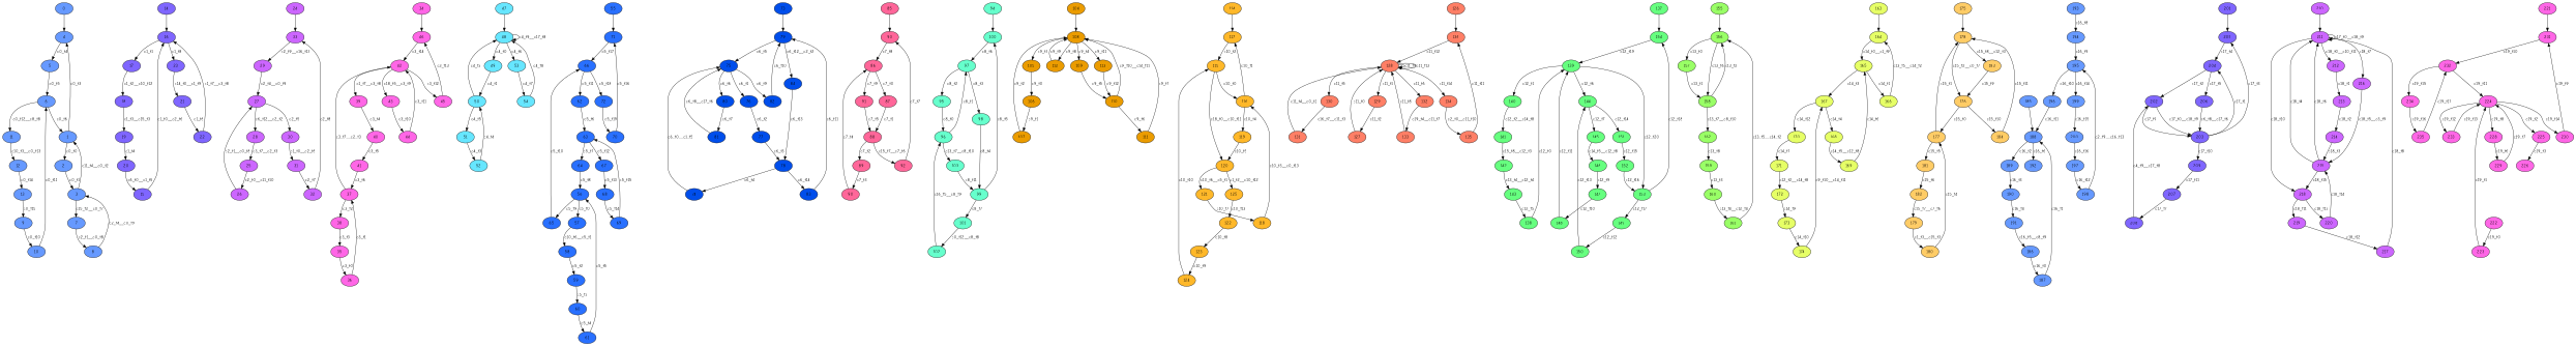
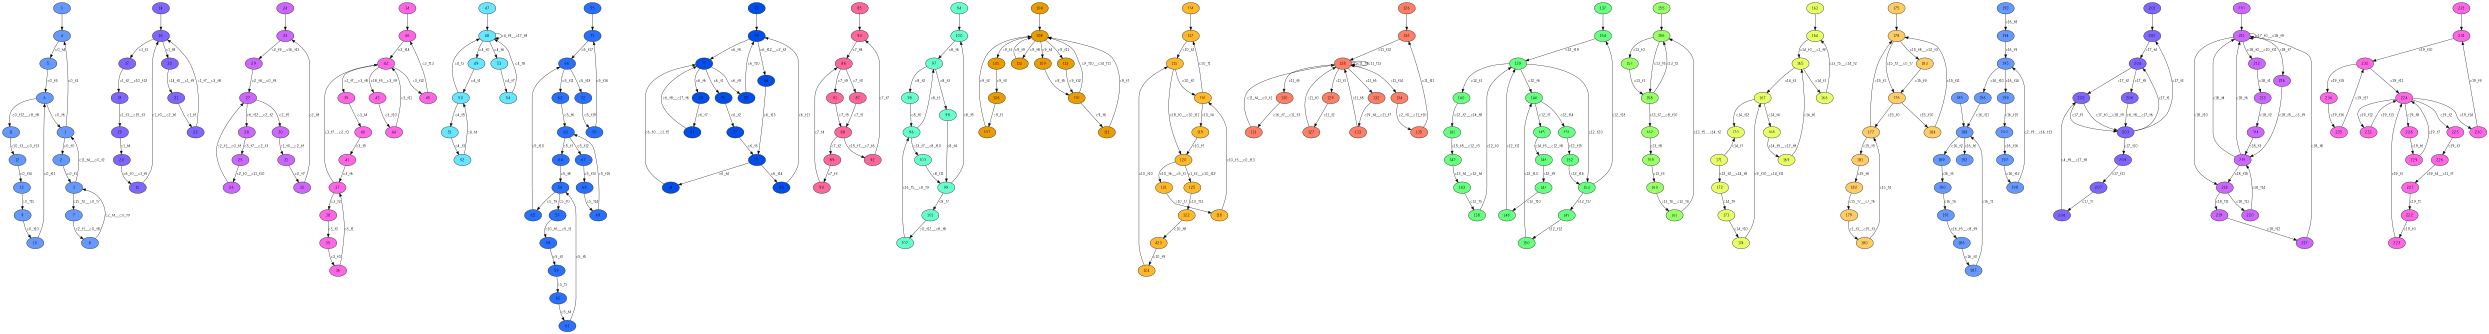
  digraph {
    fontname="Comic Neue"
    node [fillcolor="#6699FF" fontname="Comic Neue" style=filled]
    edge [color=black fontname="Comic Neue"]
    n1 [label=0]
    n2 [label=4]
    n3 [label=1]
    n4 [label=2]
    n5 [label=3]
    n6 [label=7]
    n7 [label=5]
    n8 [label=6]
    n9 [label=11]
    n10 [label=8]
    n11 [label=9]
    n12 [label=10]
    n13 [label=12]
    n14 [label=13]
    n15 [fillcolor="#7F66FF" label=14]
    n16 [fillcolor="#7F66FF" label=16]
    n17 [fillcolor="#7F66FF" label=15]
    n18 [fillcolor="#7F66FF" label=17]
    n19 [fillcolor="#7F66FF" label=23]
    n20 [fillcolor="#7F66FF" label=18]
    n21 [fillcolor="#7F66FF" label=19]
    n22 [fillcolor="#7F66FF" label=20]
    n23 [fillcolor="#7F66FF" label=21]
    n24 [fillcolor="#7F66FF" label=22]
    n25 [fillcolor="#CC66FF" label=24]
    n26 [fillcolor="#CC66FF" label=33]
    n27 [fillcolor="#CC66FF" label=25]
    n28 [fillcolor="#CC66FF" label=26]
    n29 [fillcolor="#CC66FF" label=27]
    n30 [fillcolor="#CC66FF" label=28]
    n31 [fillcolor="#CC66FF" label=30]
    n32 [fillcolor="#CC66FF" label=29]
    n33 [fillcolor="#CC66FF" label=31]
    n34 [fillcolor="#CC66FF" label=32]
    n35 [fillcolor="#FF66E6" label=34]
    n36 [fillcolor="#FF66E6" label=46]
    n37 [fillcolor="#FF66E6" label=35]
    n38 [fillcolor="#FF66E6" label=36]
    n39 [fillcolor="#FF66E6" label=37]
    n40 [fillcolor="#FF66E6" label=38]
    n41 [fillcolor="#FF66E6" label=42]
    n42 [fillcolor="#FF66E6" label=39]
    n43 [fillcolor="#FF66E6" label=40]
    n44 [fillcolor="#FF66E6" label=41]
    n45 [fillcolor="#FF66E6" label=43]
    n46 [fillcolor="#FF66E6" label=45]
    n47 [fillcolor="#FF66E6" label=44]
    n48 [fillcolor="#66E6FF" label=47]
    n49 [fillcolor="#66E6FF" label=48]
    n50 [fillcolor="#66E6FF" label=49]
    n51 [fillcolor="#66E6FF" label=53]
    n52 [fillcolor="#66E6FF" label=50]
    n53 [fillcolor="#66E6FF" label=51]
    n54 [fillcolor="#66E6FF" label=52]
    n55 [fillcolor="#66E6FF" label=54]
    n56 [fillcolor="#2970FF" label=55]
    n57 [fillcolor="#2970FF" label=71]
    n58 [fillcolor="#2970FF" label=56]
    n59 [fillcolor="#2970FF" label=57]
    n60 [fillcolor="#2970FF" label=65]
    n61 [fillcolor="#2970FF" label=58]
    n62 [fillcolor="#2970FF" label=59]
    n63 [fillcolor="#2970FF" label=60]
    n64 [fillcolor="#2970FF" label=61]
    n65 [fillcolor="#2970FF" label=62]
    n66 [fillcolor="#2970FF" label=63]
    n67 [fillcolor="#2970FF" label=64]
    n68 [fillcolor="#2970FF" label=67]
    n69 [fillcolor="#2970FF" label=66]
    n70 [fillcolor="#2970FF" label=72]
    n71 [fillcolor="#2970FF" label=68]
    n72 [fillcolor="#2970FF" label=69]
    n73 [fillcolor="#2970FF" label=70]
    n74 [fillcolor="#004EEB" label=73]
    n75 [fillcolor="#004EEB" label=79]
    n76 [fillcolor="#004EEB" label=74]
    n77 [fillcolor="#004EEB" label=75]
    n78 [fillcolor="#004EEB" label=76]
    n79 [fillcolor="#004EEB" label=80]
    n80 [fillcolor="#004EEB" label=82]
    n81 [fillcolor="#004EEB" label=77]
    n82 [fillcolor="#004EEB" label=78]
    n83 [fillcolor="#004EEB" label=83]
    n84 [fillcolor="#004EEB" label=84]
    n85 [fillcolor="#004EEB" label=81]
    n86 [fillcolor="#FF6699" label=85]
    n87 [fillcolor="#FF6699" label=93]
    n88 [fillcolor="#FF6699" label=86]
    n89 [fillcolor="#FF6699" label=87]
    n90 [fillcolor="#FF6699" label=91]
    n91 [fillcolor="#FF6699" label=88]
    n92 [fillcolor="#FF6699" label=89]
    n93 [fillcolor="#FF6699" label=92]
    n94 [fillcolor="#FF6699" label=90]
    n95 [fillcolor="#66FFCC" label=94]
    n96 [fillcolor="#66FFCC" label=100]
    n97 [fillcolor="#66FFCC" label=95]
    n98 [fillcolor="#66FFCC" label=96]
    n99 [fillcolor="#66FFCC" label=97]
    n100 [fillcolor="#66FFCC" label=103]
    n101 [fillcolor="#66FFCC" label=98]
    n102 [fillcolor="#66FFCC" label=99]
    n103 [fillcolor="#66FFCC" label=101]
    n104 [fillcolor="#66FFCC" label=102]
    n105 [fillcolor="#EB9C00" label=104]
    n106 [fillcolor="#EB9C00" label=108]
    n107 [fillcolor="#EB9C00" label=105]
    n108 [fillcolor="#EB9C00" label=106]
    n109 [fillcolor="#EB9C00" label=107]
    n110 [fillcolor="#EB9C00" label=109]
    n111 [fillcolor="#EB9C00" label=112]
    n112 [fillcolor="#EB9C00" label=113]
    n113 [fillcolor="#EB9C00" label=110]
    n114 [fillcolor="#EB9C00" label=111]
    n115 [fillcolor="#FFB829" label=114]
    n116 [fillcolor="#FFB829" label=117]
    n117 [fillcolor="#FFB829" label=115]
    n118 [fillcolor="#FFB829" label=116]
    n119 [fillcolor="#FFB829" label=120]
    n120 [fillcolor="#FFB829" label=119]
    n121 [fillcolor="#FFB829" label=118]
    n122 [fillcolor="#FFB829" label=121]
    n123 [fillcolor="#FFB829" label=125]
    n124 [fillcolor="#FFB829" label=122]
-   n125 [fillcolor="#FFB829" label=123]
+   n125 [fillcolor="#FFB829" label=423]
    n126 [fillcolor="#FFB829" label=124]
    n127 [fillcolor="#FF7F66" label=126]
    n128 [fillcolor="#FF7F66" label=136]
    n129 [fillcolor="#FF7F66" label=127]
    n130 [fillcolor="#FF7F66" label=128]
    n131 [fillcolor="#FF7F66" label=129]
    n132 [fillcolor="#FF7F66" label=130]
    n133 [fillcolor="#FF7F66" label=132]
    n134 [fillcolor="#FF7F66" label=134]
    n135 [fillcolor="#FF7F66" label=131]
    n136 [fillcolor="#FF7F66" label=133]
    n137 [fillcolor="#FF7F66" label=135]
    n138 [fillcolor="#66FF7F" label=137]
    n139 [fillcolor="#66FF7F" label=154]
    n140 [fillcolor="#66FF7F" label=138]
    n141 [fillcolor="#66FF7F" label=139]
    n142 [fillcolor="#66FF7F" label=140]
    n143 [fillcolor="#66FF7F" label=144]
    n144 [fillcolor="#66FF7F" label=153]
    n145 [fillcolor="#66FF7F" label=141]
    n146 [fillcolor="#66FF7F" label=142]
    n147 [fillcolor="#66FF7F" label=143]
    n148 [fillcolor="#66FF7F" label=145]
    n149 [fillcolor="#66FF7F" label=151]
    n150 [fillcolor="#66FF7F" label=146]
    n151 [fillcolor="#66FF7F" label=147]
    n152 [fillcolor="#66FF7F" label=148]
    n153 [fillcolor="#66FF7F" label=149]
    n154 [fillcolor="#66FF7F" label=150]
    n155 [fillcolor="#66FF7F" label=152]
    n156 [fillcolor="#99FF66" label=155]
    n157 [fillcolor="#99FF66" label=156]
    n158 [fillcolor="#99FF66" label=157]
    n159 [fillcolor="#99FF66" label=158]
    n160 [fillcolor="#99FF66" label=162]
    n161 [fillcolor="#99FF66" label=159]
    n162 [fillcolor="#99FF66" label=160]
    n163 [fillcolor="#99FF66" label=161]
    n164 [fillcolor="#E6FF66" label=163]
    n165 [fillcolor="#E6FF66" label=164]
    n166 [fillcolor="#E6FF66" label=165]
    n167 [fillcolor="#E6FF66" label=166]
    n168 [fillcolor="#E6FF66" label=167]
    n169 [fillcolor="#E6FF66" label=168]
    n170 [fillcolor="#E6FF66" label=170]
    n171 [fillcolor="#E6FF66" label=169]
    n172 [fillcolor="#E6FF66" label=171]
    n173 [fillcolor="#E6FF66" label=172]
    n174 [fillcolor="#E6FF66" label=173]
    n175 [fillcolor="#E6FF66" label=174]
    n176 [fillcolor="#FFCC66" label=175]
    n177 [fillcolor="#FFCC66" label=178]
    n178 [fillcolor="#FFCC66" label=176]
    n179 [fillcolor="#FFCC66" label=177]
    n180 [fillcolor="#FFCC66" label=184]
    n181 [fillcolor="#FFCC66" label=181]
    n182 [fillcolor="#FFCC66" label=183]
    n183 [fillcolor="#FFCC66" label=179]
    n184 [fillcolor="#FFCC66" label=180]
    n185 [fillcolor="#FFCC66" label=182]
    n186 [label=185]
    n187 [label=188]
    n188 [label=186]
    n189 [label=187]
    n190 [label=189]
    n191 [label=192]
    n192 [label=190]
    n193 [label=191]
    n194 [label=193]
    n195 [label=194]
    n196 [label=195]
    n197 [label=196]
    n198 [label=199]
    n199 [label=197]
    n200 [label=198]
    n201 [label=200]
    n202 [fillcolor="#7F66FF" label=201]
    n203 [fillcolor="#7F66FF" label=205]
    n204 [fillcolor="#7F66FF" label=202]
    n205 [fillcolor="#7F66FF" label=203]
    n206 [fillcolor="#7F66FF" label=204]
    n207 [fillcolor="#7F66FF" label=209]
    n208 [fillcolor="#7F66FF" label=206]
    n209 [fillcolor="#7F66FF" label=207]
    n210 [fillcolor="#7F66FF" label=208]
    n211 [fillcolor="#CC66FF" label=210]
    n212 [fillcolor="#CC66FF" label=211]
    n213 [fillcolor="#CC66FF" label=212]
    n214 [fillcolor="#CC66FF" label=216]
    n215 [fillcolor="#CC66FF" label=218]
    n216 [fillcolor="#CC66FF" label=213]
-   n217 [fillcolor="#CC66FF" label=214]
+   n217 [fillcolor="#CC66FF" label=314]
    n218 [fillcolor="#CC66FF" label=215]
    n219 [fillcolor="#CC66FF" label=217]
    n220 [fillcolor="#CC66FF" label=219]
    n221 [fillcolor="#CC66FF" label=220]
    n222 [fillcolor="#FF66E6" label=221]
    n223 [fillcolor="#FF66E6" label=231]
    n224 [fillcolor="#FF66E6" label=222]
    n225 [fillcolor="#FF66E6" label=223]
    n226 [fillcolor="#FF66E6" label=224]
    n227 [fillcolor="#FF66E6" label=225]
    n228 [fillcolor="#FF66E6" label=228]
    n229 [fillcolor="#FF66E6" label=230]
    n230 [fillcolor="#FF66E6" label=233]
    n231 [fillcolor="#FF66E6" label=226]
+   n232 [fillcolor="#FF66E6" label=227]
    n233 [fillcolor="#FF66E6" label=229]
    n234 [fillcolor="#FF66E6" label=232]
    n235 [fillcolor="#FF66E6" label=234]
    n236 [fillcolor="#FF66E6" label=235]
    subgraph sub_1 {
      n1
      n2
      n3
      n4
      n5
      n6
      n7
      n8
      n9
      n10
      n11
      n12
      n13
      n14
    }
    subgraph sub_2 {
      n15
      n16
      n17
      n18
      n19
      n20
      n21
      n22
      n23
      n24
    }
    subgraph sub_3 {
      n25
      n26
      n27
      n28
      n29
      n30
      n31
      n32
      n33
      n34
    }
    subgraph sub_4 {
      n35
      n36
      n37
      n38
      n39
      n40
      n41
      n42
      n43
      n44
      n45
      n46
      n47
    }
    subgraph sub_5 {
      n48
      n49
      n50
      n51
      n52
      n53
      n54
      n55
    }
    subgraph sub_6 {
      n56
      n57
      n58
      n59
      n60
      n61
      n62
      n63
      n64
      n65
      n66
      n67
      n68
      n69
      n70
      n71
      n72
      n73
    }
    subgraph sub_7 {
      n74
      n75
      n76
      n77
      n78
      n79
      n80
      n81
      n82
      n83
      n84
      n85
    }
    subgraph sub_8 {
      n86
      n87
      n88
      n89
      n90
      n91
      n92
      n93
      n94
    }
    subgraph sub_9 {
      n95
      n96
      n97
      n98
      n99
      n100
      n101
      n102
      n103
      n104
    }
    subgraph sub_10 {
      n105
      n106
      n107
      n108
      n109
      n110
      n111
      n112
      n113
      n114
    }
    subgraph sub_11 {
      n115
      n116
      n117
      n118
      n119
      n120
      n121
      n122
      n123
      n124
      n125
      n126
    }
    subgraph sub_12 {
      n127
      n128
      n129
      n130
      n131
      n132
      n133
      n134
      n135
      n136
      n137
    }
    subgraph sub_13 {
      n138
      n139
      n140
      n141
      n142
      n143
      n144
      n145
      n146
      n147
      n148
      n149
      n150
      n151
      n152
      n153
      n154
      n155
    }
    subgraph sub_14 {
      n156
      n157
      n158
      n159
      n160
      n161
      n162
      n163
    }
    subgraph sub_15 {
      n164
      n165
      n166
      n167
      n168
      n169
      n170
      n171
      n172
      n173
      n174
      n175
    }
    subgraph sub_16 {
      n176
      n177
      n178
      n179
      n180
      n181
      n182
      n183
      n184
      n185
    }
    subgraph sub_17 {
      n186
      n187
      n188
      n189
      n190
      n191
      n192
      n193
      n194
      n195
      n196
      n197
      n198
      n199
      n200
      n201
    }
    subgraph sub_18 {
      n202
      n203
      n204
      n205
      n206
      n207
      n208
      n209
      n210
    }
    subgraph sub_19 {
      n211
      n212
      n213
      n214
      n215
      n216
      n217
      n218
      n219
      n220
      n221
    }
    subgraph sub_20 {
      n222
      n223
      n224
      n225
      n226
      n227
      n228
      n229
      n230
      n231
+     n232
      n233
      n234
      n235
      n236
    }
    n1 -> n2
    n2 -> n7 [label=c0_t4]
    n3 -> n2 [label=c0_t3]
    n3 -> n4 [label=c0_t0]
    n4 -> n5 [label=c0_t1]
    n5 -> n3 [label=c11_t4__c0_t2]
    n5 -> n6 [label=c15_t2__c0_t7]
    n6 -> n10 [label=c2_t1__c0_t8]
    n7 -> n8 [label=c0_t5]
    n8 -> n3 [label=c0_t6]
    n8 -> n9 [label=c0_t12__c8_t8]
    n9 -> n13 [label=c10_t3__c0_t13]
    n10 -> n5 [label=c2_t4__c0_t9]
    n11 -> n12 [label=c0_t10]
    n12 -> n8 [label=c0_t11]
    n13 -> n14 [label=c0_t14]
    n14 -> n11 [label=c0_t15]
    n15 -> n16
    n16 -> n18 [label=c1_t1]
    n16 -> n19 [label=c1_t8]
    n17 -> n16 [label=c1_t0__c2_t6]
    n18 -> n20 [label=c1_t2__c10_t12]
    n19 -> n23 [label=c14_t0__c1_t9]
    n20 -> n21 [label=c1_t3__c15_t3]
    n21 -> n22 [label=c1_t4]
    n22 -> n17 [label=c6_t0__c1_t5]
    n23 -> n24 [label=c1_t6]
    n24 -> n16 [label=c1_t7__c3_t8]
    n25 -> n26
    n26 -> n32 [label=c2_t9__c16_t13]
    n27 -> n28 [label=c2_t0__c11_t10]
    n28 -> n29 [label=c2_t1__c0_t8]
    n29 -> n30 [label=c6_t12__c2_t2]
    n29 -> n31 [label=c2_t5]
    n30 -> n27 [label=c3_t7__c2_t3]
    n31 -> n33 [label=c1_t0__c2_t6]
    n32 -> n29 [label=c2_t4__c0_t9]
    n33 -> n34 [label=c2_t7]
    n34 -> n26 [label=c2_t8]
    n35 -> n36
    n36 -> n41 [label=c3_t14]
    n37 -> n38 [label=c3_t0]
    n38 -> n39 [label=c3_t1]
    n39 -> n40 [label=c3_t2]
    n39 -> n41 [label=c3_t7__c2_t3]
    n40 -> n37 [label=c3_t3]
    n41 -> n42 [label=c1_t7__c3_t8]
    n41 -> n45 [label=c18_t5__c3_t9]
    n41 -> n46 [label=c3_t12]
    n42 -> n43 [label=c3_t4]
    n43 -> n44 [label=c3_t5]
    n44 -> n39 [label=c3_t6]
    n45 -> n47 [label=c3_t10]
    n46 -> n36 [label=c3_t13]
    n47 -> n41 [label=c3_t11]
    n48 -> n49
    n49 -> n49 [label=c4_t9__c17_t8]
    n49 -> n50 [label=c4_t0]
    n49 -> n51 [label=c4_t6]
    n50 -> n52 [label=c4_t1]
    n51 -> n55 [label=c4_t7]
    n52 -> n49 [label=c4_t2]
    n52 -> n53 [label=c4_t5]
    n53 -> n54 [label=c4_t3]
    n54 -> n52 [label=c4_t4]
    n55 -> n49 [label=c4_t8]
    n56 -> n57
    n57 -> n69 [label=c5_t17]
    n58 -> n59 [label=c5_t0]
    n58 -> n60 [label=c5_t9]
    n59 -> n61 [label=c10_t6__c5_t1]
    n60 -> n69 [label=c5_t10]
    n61 -> n62 [label=c5_t2]
    n62 -> n63 [label=c5_t3]
    n63 -> n64 [label=c5_t4]
    n64 -> n58 [label=c5_t5]
    n65 -> n66 [label=c5_t6]
    n66 -> n67 [label=c5_t7]
    n66 -> n68 [label=c5_t12]
    n67 -> n58 [label=c5_t8]
    n68 -> n71 [label=c5_t13]
    n69 -> n65 [label=c5_t11]
    n69 -> n70 [label=c5_t18]
    n70 -> n73 [label=c5_t19]
    n71 -> n72 [label=c5_t14]
    n72 -> n66 [label=c5_t15]
    n73 -> n57 [label=c5_t16]
    n74 -> n75
    n75 -> n77 [label=c6_t5]
    n75 -> n84 [label=c6_t12__c2_t2]
    n76 -> n77 [label=c6_t0__c1_t5]
    n77 -> n78 [label=c6_t1]
    n77 -> n79 [label=c6_t6]
    n77 -> n80 [label=c6_t9]
    n78 -> n81 [label=c6_t2]
    n79 -> n85 [label=c6_t7]
    n80 -> n75 [label=c6_t10]
    n81 -> n82 [label=c6_t3]
    n82 -> n76 [label=c6_t4]
    n82 -> n83 [label=c6_t14]
    n83 -> n75 [label=c6_t11]
    n84 -> n82 [label=c6_t13]
    n85 -> n77 [label=c6_t8__c17_t6]
    n86 -> n87
    n87 -> n88 [label=c7_t8]
    n88 -> n89 [label=c7_t0]
    n88 -> n90 [label=c7_t9]
    n89 -> n91 [label=c7_t1]
    n90 -> n91 [label=c7_t5]
    n91 -> n92 [label=c7_t2]
    n91 -> n93 [label=c15_t7__c7_t6]
    n92 -> n94 [label=c7_t3]
    n93 -> n87 [label=c7_t7]
    n94 -> n88 [label=c7_t4]
    n95 -> n96
    n96 -> n99 [label=c8_t6]
    n97 -> n98 [label=c8_t0]
    n98 -> n99 [label=c8_t1]
    n98 -> n100 [label=c13_t7__c8_t10]
    n99 -> n97 [label=c8_t2]
    n99 -> n101 [label=c8_t3]
    n100 -> n102 [label=c8_t11]
    n101 -> n102 [label=c8_t4]
    n102 -> n96 [label=c8_t5]
    n102 -> n103 [label=c8_t7]
    n103 -> n104 [label=c0_t12__c8_t8]
    n104 -> n98 [label=c16_t5__c8_t9]
    n105 -> n106
    n106 -> n107 [label=c9_t3]
    n106 -> n110 [label=c9_t4]
    n106 -> n111 [label=c9_t8]
    n106 -> n112 [label=c9_t11]
    n107 -> n108 [label=c9_t0]
    n108 -> n109 [label=c9_t1]
    n109 -> n106 [label=c9_t2]
    n110 -> n113 [label=c9_t5]
    n111 -> n106 [label=c9_t9]
    n112 -> n113 [label=c9_t12]
    n113 -> n106 [label=c9_t10__c14_t11]
    n113 -> n114 [label=c9_t6]
    n114 -> n106 [label=c9_t7]
    n115 -> n116
    n116 -> n117 [label=c10_t2]
    n117 -> n118 [label=c10_t0]
    n117 -> n119 [label=c18_t0__c10_t11]
    n118 -> n116 [label=c10_t1]
    n118 -> n120 [label=c10_t4]
    n119 -> n122 [label=c10_t6__c5_t1]
    n119 -> n123 [label=c1_t2__c10_t12]
    n120 -> n119 [label=c10_t5]
    n121 -> n118 [label=c10_t3__c0_t13]
    n122 -> n121 [label=c10_t7]
    n123 -> n124 [label=c10_t13]
    n124 -> n125 [label=c10_t8]
    n125 -> n126 [label=c10_t9]
    n126 -> n117 [label=c10_t10]
    n127 -> n128
    n128 -> n130 [label=c11_t12]
    n129 -> n130 [label=c11_t0]
    n130 -> n130 [label=c11_t9]
    n130 -> n130 [label=c11_t13]
    n130 -> n131 [label=c11_t1]
    n130 -> n132 [label=c11_t5]
    n130 -> n133 [label=c11_t6]
    n130 -> n134 [label=c11_t14]
    n131 -> n129 [label=c11_t2]
    n132 -> n135 [label=c16_t7__c11_t3]
    n133 -> n136 [label=c19_t4__c11_t7]
    n134 -> n137 [label=c2_t0__c11_t10]
    n135 -> n130 [label=c11_t4__c0_t2]
    n136 -> n130 [label=c11_t8]
    n137 -> n128 [label=c11_t11]
    n138 -> n139
    n139 -> n141 [label=c12_t19]
    n140 -> n141 [label=c12_t0]
    n141 -> n142 [label=c12_t1]
    n141 -> n143 [label=c12_t6]
    n141 -> n144 [label=c12_t20]
    n142 -> n145 [label=c12_t2__c14_t8]
    n143 -> n148 [label=c12_t7]
    n143 -> n149 [label=c12_t14]
    n144 -> n139 [label=c12_t18]
    n144 -> n153 [label=c12_t17]
    n145 -> n146 [label=c15_t8__c12_t3]
    n146 -> n147 [label=c13_t4__c12_t4]
    n147 -> n140 [label=c12_t5]
    n148 -> n150 [label=c14_t5__c12_t8]
    n149 -> n155 [label=c12_t15]
    n150 -> n151 [label=c12_t9]
    n151 -> n152 [label=c12_t10]
    n152 -> n141 [label=c12_t11]
    n153 -> n154 [label=c12_t12]
    n154 -> n143 [label=c12_t13]
    n155 -> n144 [label=c12_t16]
    n156 -> n157
    n157 -> n158 [label=c13_t0]
    n157 -> n159 [label=c13_t6]
    n158 -> n159 [label=c13_t1]
    n159 -> n157 [label=c13_t2]
    n159 -> n160 [label=c13_t7__c8_t10]
    n160 -> n161 [label=c13_t8]
    n161 -> n162 [label=c13_t3]
    n162 -> n163 [label=c13_t4__c12_t4]
    n163 -> n157 [label=c13_t5__c14_t2]
    n164 -> n165
    n165 -> n166 [label=c14_t0__c1_t9]
    n166 -> n167 [label=c14_t1]
    n166 -> n168 [label=c14_t3]
    n167 -> n165 [label=c13_t5__c14_t2]
    n168 -> n169 [label=c14_t4]
    n168 -> n170 [label=c14_t12]
    n169 -> n171 [label=c14_t5__c12_t8]
-   n170 -> n172 [label=c14_t7]
+   n172 -> n170 [label=c14_t7]
    n171 -> n166 [label=c14_t6]
    n172 -> n173 [label=c12_t2__c14_t8]
    n173 -> n174 [label=c14_t9]
    n174 -> n175 [label=c14_t10]
    n175 -> n168 [label=c9_t10__c14_t11]
    n176 -> n177
    n177 -> n178 [label=c15_t2__c0_t7]
    n177 -> n182 [label=c15_t8__c12_t3]
    n178 -> n179 [label=c15_t0]
    n178 -> n180 [label=c15_t10]
    n179 -> n177 [label=c15_t1]
    n179 -> n181 [label=c15_t5]
    n180 -> n177 [label=c15_t11]
    n181 -> n185 [label=c15_t6]
    n182 -> n178 [label=c15_t9]
    n183 -> n184 [label=c1_t3__c15_t3]
    n184 -> n179 [label=c15_t4]
    n185 -> n183 [label=c15_t7__c7_t6]
    n186 -> n187
    n187 -> n190 [label=c16_t2]
    n187 -> n191 [label=c16_t6]
    n188 -> n189 [label=c16_t0]
    n189 -> n187 [label=c16_t1]
    n190 -> n192 [label=c16_t3]
    n192 -> n193 [label=c16_t4]
    n193 -> n188 [label=c16_t5__c8_t9]
    n194 -> n195 [label=c16_t8]
    n195 -> n196 [label=c16_t9]
    n196 -> n197 [label=c16_t10]
    n196 -> n198 [label=c16_t14]
    n197 -> n187 [label=c16_t11]
    n198 -> n201 [label=c16_t15]
    n199 -> n200 [label=c16_t12]
    n200 -> n196 [label=c2_t9__c16_t13]
    n201 -> n199 [label=c16_t16]
    n202 -> n203
    n203 -> n206 [label=c17_t4]
    n204 -> n205 [label=c17_t9]
    n204 -> n205 [label=c17_t0__c18_t9]
    n205 -> n203 [label=c17_t3]
    n205 -> n206 [label=c17_t1]
    n205 -> n207 [label=c17_t10]
    n206 -> n204 [label=c17_t2]
    n206 -> n208 [label=c17_t5]
    n207 -> n209 [label=c17_t11]
    n208 -> n205 [label=c6_t8__c17_t6]
    n209 -> n210 [label=c17_t7]
    n210 -> n204 [label=c4_t9__c17_t8]
    n211 -> n212
    n212 -> n212 [label=c17_t0__c18_t9]
    n212 -> n213 [label=c18_t0__c10_t11]
    n212 -> n214 [label=c18_t7]
    n212 -> n215 [label=c18_t10]
    n213 -> n216 [label=c18_t1]
    n214 -> n218 [label=c18_t5__c3_t9]
    n215 -> n220 [label=c18_t11]
    n215 -> n221 [label=c18_t13]
    n216 -> n217 [label=c18_t2]
    n217 -> n218 [label=c18_t3]
    n218 -> n212 [label=c18_t4]
    n218 -> n212 [label=c18_t6]
    n218 -> n215 [label=c18_t15]
    n219 -> n212 [label=c18_t8]
    n220 -> n219 [label=c18_t12]
    n221 -> n218 [label=c18_t14]
    n222 -> n223
    n223 -> n234 [label=c19_t10]
    n224 -> n225 [label=c19_t0]
    n225 -> n226 [label=c19_t1]
    n226 -> n227 [label=c19_t2]
    n226 -> n228 [label=c19_t8]
    n226 -> n229 [label=c19_t14]
    n226 -> n230 [label=c19_t12]
    n227 -> n231 [label=c19_t3]
    n228 -> n233 [label=c19_t6]
    n229 -> n223 [label=c19_t9]
    n230 -> n226 [label=c19_t13]
+   n231 -> n232 [label=c19_t4__c11_t7]
+   n232 -> n224 [label=c19_t5]
    n233 -> n226 [label=c19_t7]
    n234 -> n226 [label=c19_t11]
    n234 -> n235 [label=c19_t15]
    n235 -> n236 [label=c19_t16]
    n236 -> n234 [label=c19_t17]
  }
